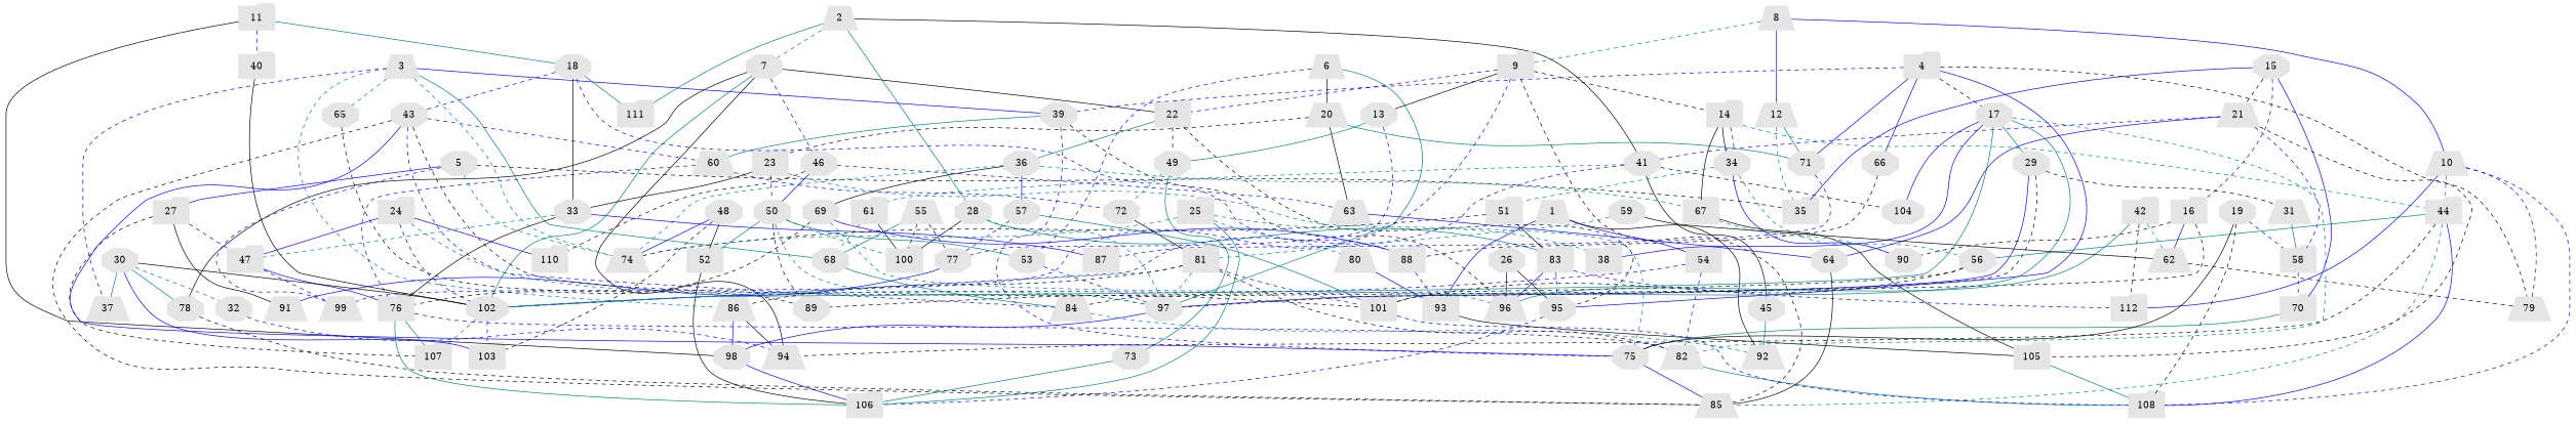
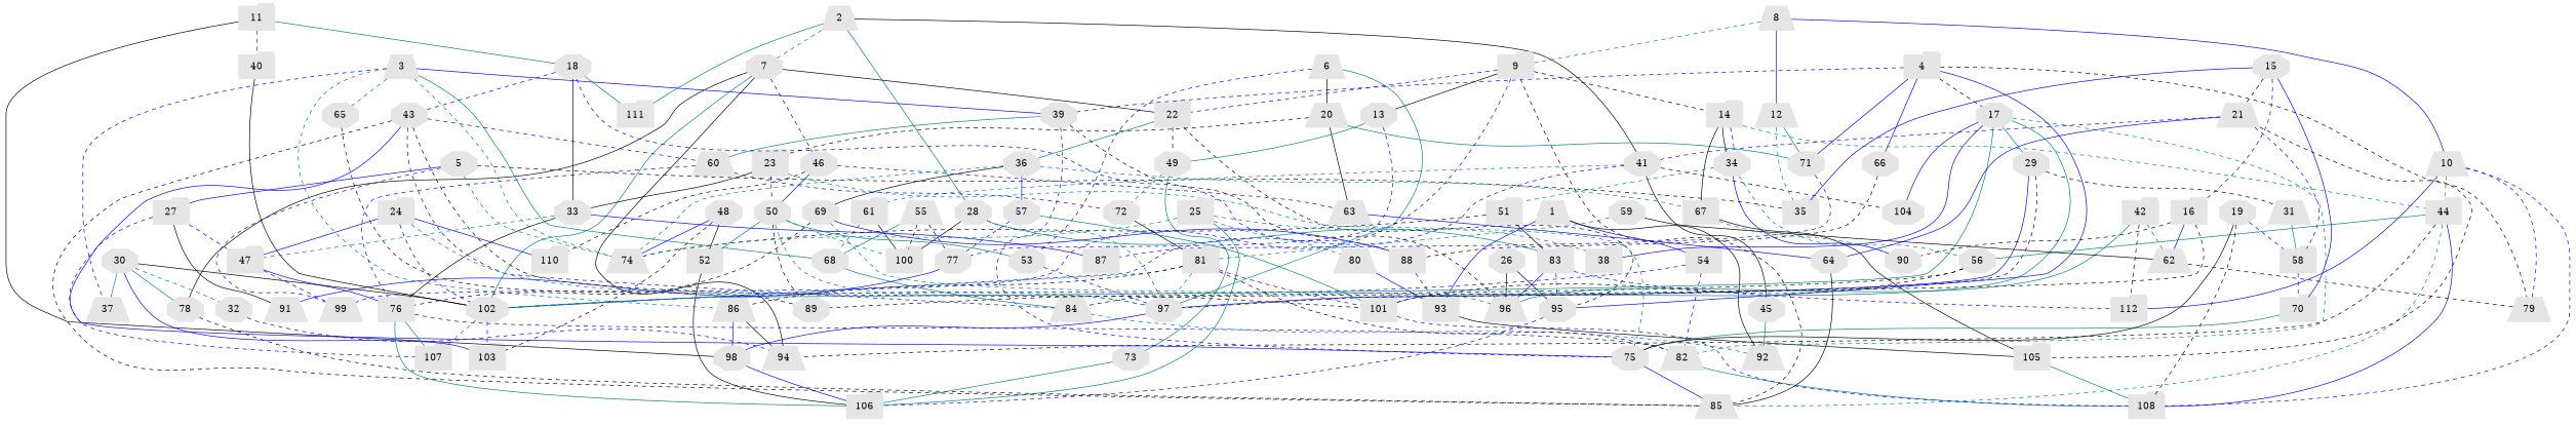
  graph {
    node [color=gray90 shape=octagon style=filled]
    edge [color=blue style=dashed]
    1 [shape=trapezium]
    54 [shape=folder]
    92 [shape=trapezium]
    93 [shape=folder]
    102
    82 [shape=trapezium]
    105 [shape=folder]
    2 [shape=trapezium]
    7
    28
    41
    111 [shape=folder]
    22 [shape=folder]
    46
    78
    94 [shape=trapezium]
    97
    83 [shape=folder]
    100 [shape=folder]
    104
    45
    61 [shape=folder]
    3 [shape=trapezium]
    37 [shape=trapezium]
    39
    65
    68
    74 [shape=trapezium]
    86 [shape=trapezium]
    75
    96 [shape=trapezium]
    60 [shape=trapezium]
    89
    84 [shape=trapezium]
    98
    4 [shape=folder]
    17
    66
    71
    79 [shape=trapezium]
    95
    29
    38 [shape=folder]
    101 [shape=folder]
    88 [shape=folder]
    87 [shape=folder]
    106 [shape=folder]
    5
    27 [shape=folder]
    35 [shape=folder]
    99 [shape=trapezium]
    47 [shape=folder]
    91 [shape=trapezium]
    107 [shape=folder]
    6 [shape=trapezium]
    20 [shape=trapezium]
    53
    23 [shape=folder]
    63 [shape=trapezium]
    49
    36
    50
    110 [shape=folder]
    85 [shape=trapezium]
    103 [shape=folder]
    8 [shape=trapezium]
    9 [shape=folder]
    10 [shape=trapezium]
    12 [shape=trapezium]
    13
    14 [shape=folder]
    44 [shape=folder]
    108 [shape=folder]
    112 [shape=folder]
    77
    34
    67 [shape=folder]
    56
    11 [shape=folder]
    18
    40 [shape=folder]
    33
    43
    72
    73
    90
    51 [shape=folder]
    15
    16 [shape=folder]
    21 [shape=trapezium]
    70 [shape=folder]
    62 [shape=trapezium]
    58 [shape=folder]
    64
    31 [shape=trapezium]
    76 [shape=folder]
    19
    57
    69
    52 [shape=folder]
    24 [shape=folder]
    25 [shape=folder]
    80 [shape=trapezium]
    26
    30
    32
    42 [shape=folder]
    48
    81 [shape=folder]
    55 [shape=trapezium]
    59
    1 -- 54 [style=solid]
    1 -- 92 [color=black style=solid]
    1 -- 93 [style=solid]
    54 -- 102
    54 -- 82
    93 -- 105 [color=black style=solid]
    102 -- 107 [color=teal]
    102 -- 103
    82 -- 108 [color=teal style=solid]
    105 -- 108 [color=teal style=solid]
    2 -- 7 [color=teal]
    2 -- 28 [color=teal style=solid]
    2 -- 41 [color=black style=solid]
    2 -- 111 [color=teal style=solid]
    7 -- 102 [color=teal style=solid]
    7 -- 22 [color=black style=solid]
    7 -- 46
    7 -- 78 [color=black style=solid]
    7 -- 94 [color=black style=solid]
    28 -- 97 [color=teal]
    28 -- 83 [color=teal style=solid]
    28 -- 100 [color=black style=solid]
    41 -- 102
    41 -- 104 [color=black]
    41 -- 45 [color=black style=solid]
    41 -- 61 [color=teal]
    22 -- 95 [color=black]
    22 -- 49 [color=black]
    22 -- 36 [color=teal style=solid]
    46 -- 63
    46 -- 50 [style=solid]
    46 -- 110 [color=black]
    78 -- 85 [color=black]
    97 -- 98 [style=solid]
    83 -- 96 [style=solid]
    83 -- 95
    83 -- 112
    45 -- 92 [color=teal style=solid]
    61 -- 100 [color=black style=solid]
    61 -- 68 [color=teal]
    3 -- 37
    3 -- 39 [style=solid]
    3 -- 65 [color=teal]
    3 -- 68 [color=teal style=solid]
    3 -- 74 [color=teal]
    3 -- 86 [color=teal]
    39 -- 75
    39 -- 96 [color=black]
    39 -- 60 [color=teal style=solid]
    65 -- 89 [color=black]
    68 -- 84 [color=teal style=solid]
    86 -- 94 [color=black style=solid]
    86 -- 98 [style=solid]
    75 -- 85 [style=solid]
    60 -- 72
    60 -- 76
    84 -- 92 [color=teal]
    98 -- 106 [style=solid]
    4 -- 39
    4 -- 17 [color=black]
    4 -- 66 [style=solid]
    4 -- 71 [style=solid]
    4 -- 79 [color=black]
    4 -- 95 [style=solid]
    17 -- 102 [color=teal style=solid]
    17 -- 82 [color=teal]
    17 -- 104 [style=solid]
    17 -- 29 [color=teal style=solid]
    17 -- 38 [style=solid]
    17 -- 101 [color=teal style=solid]
    66 -- 88 [color=black]
    71 -- 87
    95 -- 106
    29 -- 97 [style=solid]
    29 -- 97 [color=black]
    29 -- 31 [color=black]
    101 -- 108
    88 -- 93
    5 -- 74 [color=teal]
    5 -- 27 [style=solid]
    5 -- 35 [color=black]
    5 -- 99
    27 -- 47
    27 -- 91 [color=black style=solid]
-   27 -- 107 [color=black]
+   27 -- 107
    47 -- 99
    47 -- 76 [style=solid]
    6 -- 97 [color=teal style=solid]
    6 -- 20 [color=black style=solid]
    6 -- 53
    20 -- 71 [color=teal style=solid]
    20 -- 23 [color=black]
    20 -- 63 [color=black style=solid]
    53 -- 97
    23 -- 75 [color=teal]
    23 -- 50 [color=black]
    23 -- 33 [color=black style=solid]
    63 -- 64 [style=solid]
    49 -- 72 [color=teal]
    49 -- 73 [color=teal style=solid]
    36 -- 74 [color=teal]
    36 -- 67 [color=teal]
    36 -- 57 [style=solid]
    36 -- 69 [color=black style=solid]
    50 -- 97 [color=teal]
    50 -- 100 [color=teal]
    50 -- 89 [color=black]
    50 -- 53 [color=teal style=solid]
    50 -- 52 [color=teal style=solid]
    8 -- 9 [color=teal]
    8 -- 10 [style=solid]
    8 -- 12 [style=solid]
    9 -- 22
    9 -- 99
    9 -- 85 [color=black]
    9 -- 13 [color=black style=solid]
    9 -- 14 [color=black]
    10 -- 79
    10 -- 44 [color=teal]
    10 -- 108
    10 -- 112 [style=solid]
    12 -- 71 [color=teal style=solid]
    12 -- 35 [color=teal]
    13 -- 49 [color=teal style=solid]
    13 -- 77
    14 -- 44 [color=teal]
    14 -- 34 [color=black style=solid]
    14 -- 34
    14 -- 67 [color=black style=solid]
    44 -- 94 [color=black]
    44 -- 85 [color=teal]
    44 -- 108 [style=solid]
    44 -- 56 [color=teal style=solid]
    77 -- 91 [style=solid]
    34 -- 56 [color=teal]
    34 -- 90 [style=solid]
    34 -- 51 [color=teal]
    67 -- 105 [color=black style=solid]
    67 -- 90 [color=teal]
    56 -- 89 [color=black]
    56 -- 101 [color=black]
    11 -- 98 [color=black style=solid]
    11 -- 18 [color=teal style=solid]
    11 -- 40
    18 -- 111 [color=teal style=solid]
    18 -- 88
    18 -- 33 [color=black style=solid]
    18 -- 43
    40 -- 102 [color=black style=solid]
    33 -- 87 [style=solid]
    33 -- 47 [color=teal]
    33 -- 76 [color=black style=solid]
    43 -- 75 [style=solid]
    43 -- 60
    43 -- 84
    43 -- 101 [color=black]
    43 -- 85 [color=black]
    72 -- 81 [color=black style=solid]
    73 -- 106 [color=teal style=solid]
    51 -- 83 [color=black style=solid]
    51 -- 74 [color=black]
    15 -- 35 [style=solid]
    15 -- 16
    15 -- 21 [color=black]
    15 -- 70 [style=solid]
    16 -- 84 [color=black]
    16 -- 90 [color=black]
    16 -- 62 [style=solid]
    21 -- 105 [color=black]
    21 -- 41
    21 -- 58
    21 -- 64 [style=solid]
    70 -- 75 [color=teal style=solid]
    62 -- 79 [color=black]
    58 -- 70
    64 -- 85 [color=black style=solid]
    31 -- 58 [color=teal style=solid]
    76 -- 82
    76 -- 106 [color=teal style=solid]
    76 -- 107 [color=teal style=solid]
    19 -- 75 [color=black style=solid]
    19 -- 108 [color=black]
    19 -- 58
    57 -- 101 [color=teal style=solid]
    57 -- 77
    69 -- 96 [color=teal]
    69 -- 88 [style=solid]
    69 -- 76 [color=black]
    52 -- 106 [color=black style=solid]
    24 -- 102
    24 -- 97 [color=teal]
    24 -- 47 [style=solid]
    24 -- 110 [style=solid]
    25 -- 74 [color=teal]
    25 -- 38 [color=teal]
    25 -- 106 [color=teal style=solid]
    25 -- 80 [color=teal]
    80 -- 93 [style=solid]
    26 -- 96 [color=black style=solid]
    26 -- 95 [color=black style=solid]
    30 -- 102 [color=black style=solid]
    30 -- 78 [color=teal style=solid]
    30 -- 37 [color=teal style=solid]
    30 -- 103 [style=solid]
    30 -- 32 [color=teal]
    32 -- 94
    42 -- 96 [color=teal style=solid]
    42 -- 112 [color=black]
    42 -- 62 [color=teal]
    48 -- 74 [style=solid]
    48 -- 103 [color=black]
    48 -- 52 [color=black style=solid]
    81 -- 102 [color=teal]
    81 -- 82 [color=black]
    81 -- 97 [color=teal]
    81 -- 86 [color=black]
    81 -- 101
    55 -- 100 [color=black]
    55 -- 68 [color=teal style=solid]
    55 -- 77 [color=black]
    59 -- 62 [color=black style=solid]
    59 -- 81 [color=teal]
  }
